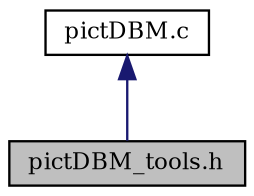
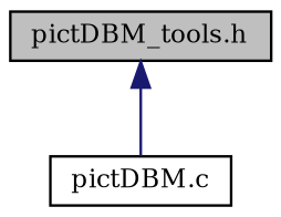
  digraph {
    fontname="DejaVu Serif"
    node [color=black fontname="DejaVu Serif" fontsize=10 shape=record style=filled]
    n1 [fillcolor=grey75 fontcolor=black height=0.2 label="pictDBM_tools.h" width=0.4]
    n2 [fillcolor=white height=0.2 label="pictDBM.c" width=0.4]
-   n2 -> n1 [color=midnightblue dir=back fontname="DejaVu Serif" fontsize=10 labelfontname=Helvetica labelfontsize=10 style=solid]
+   n1 -> n2 [color=midnightblue dir=back fontname="DejaVu Serif" fontsize=10 labelfontname=Helvetica labelfontsize=10 style=solid]
  }
